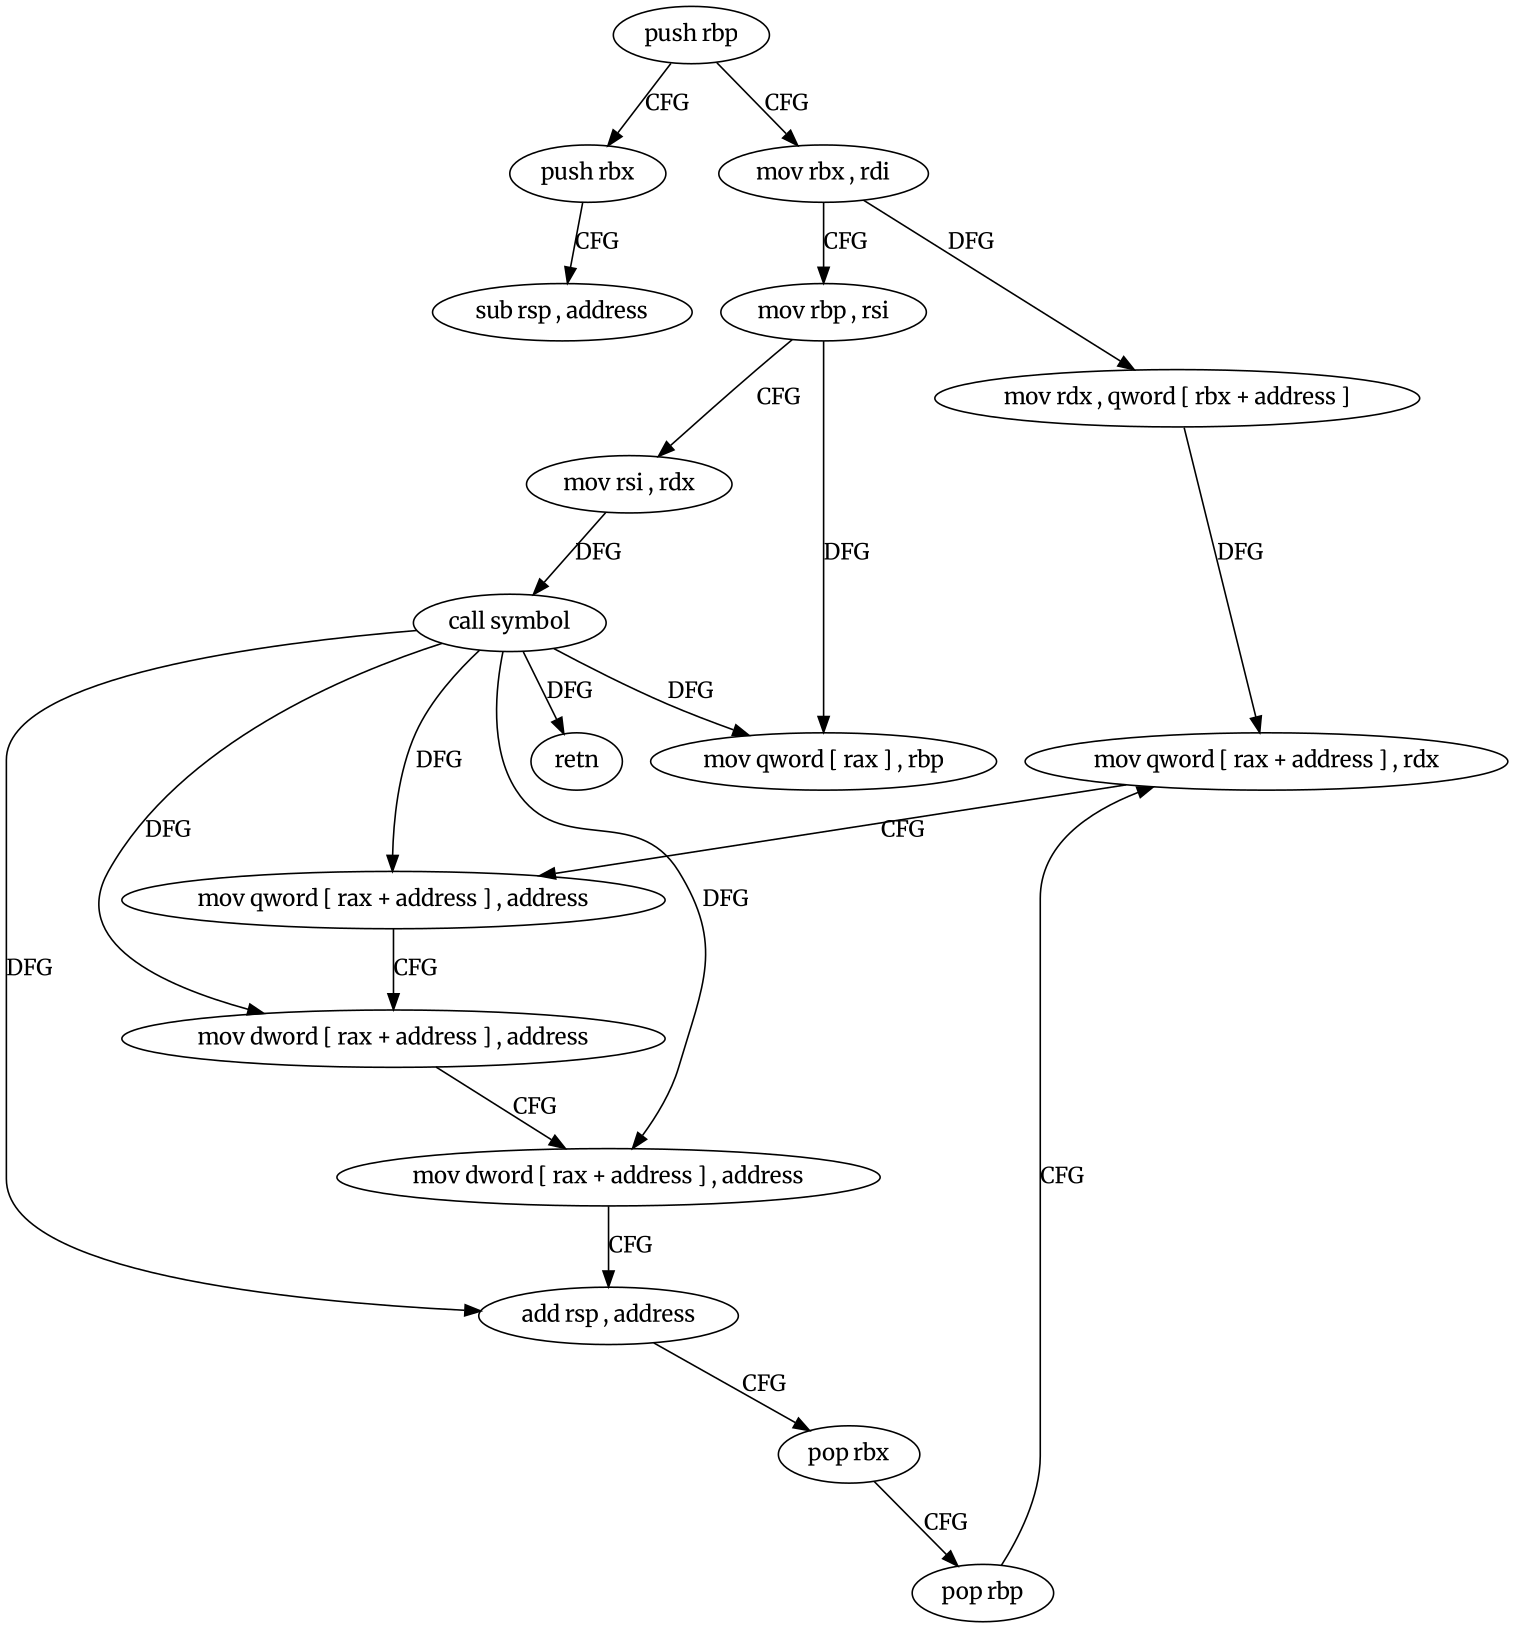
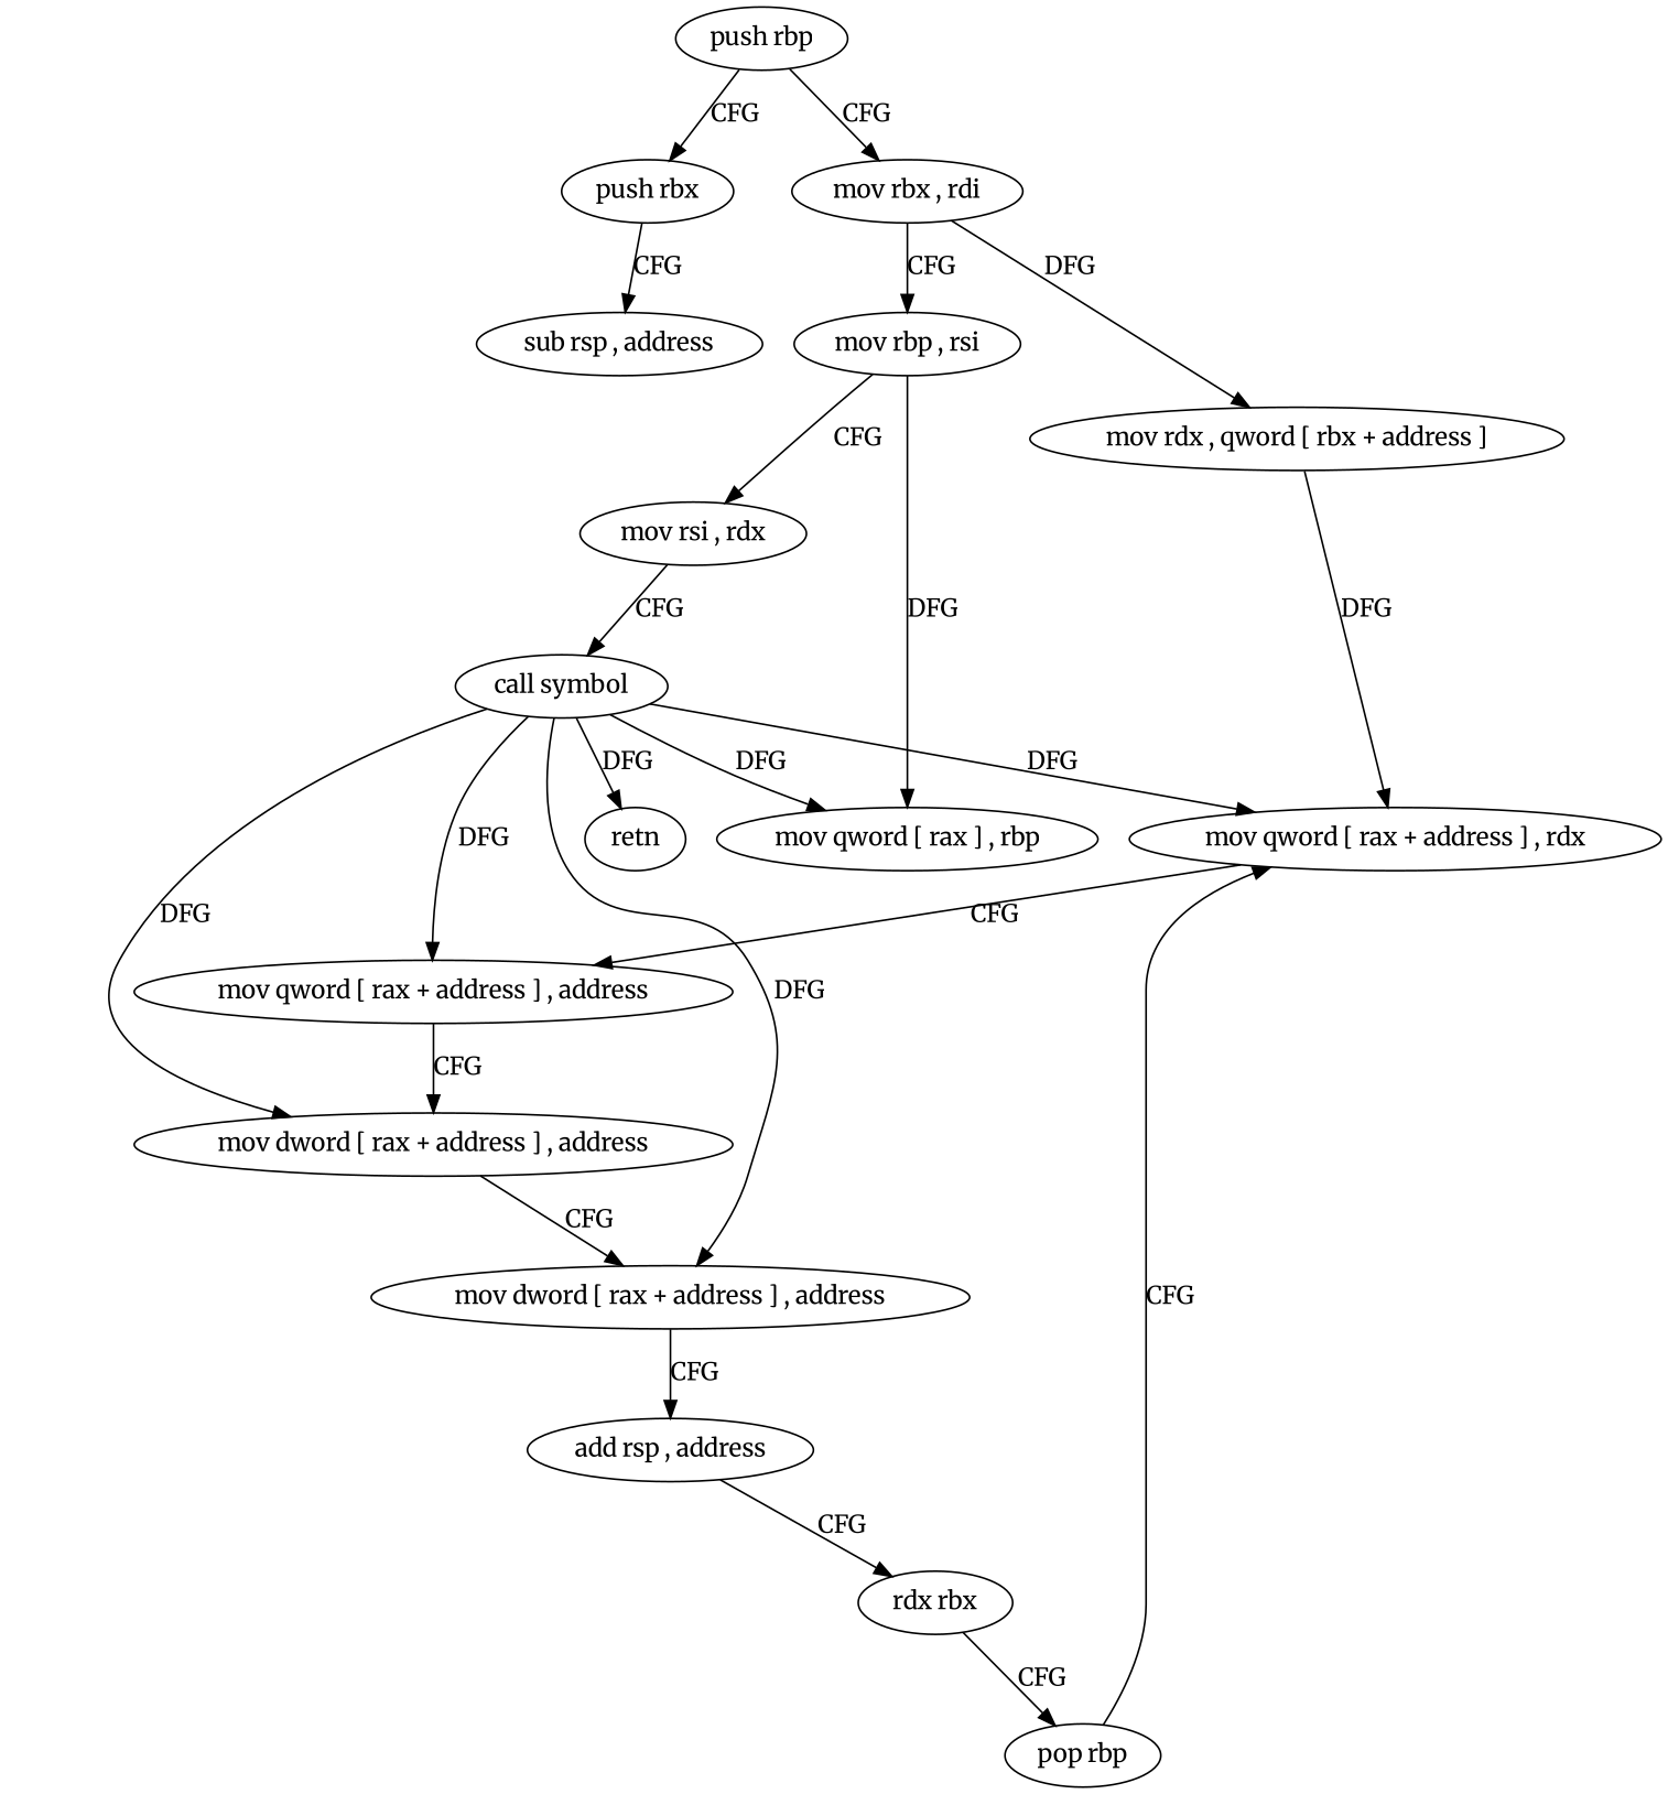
  digraph {
    fontname=Merriweather
    node [fontname=Merriweather]
    edge [fontname=Merriweather]
    n1 [label="push rbp"]
    n2 [label="push rbx"]
    n3 [label="mov rbx , rdi"]
    n4 [label="sub rsp , address"]
    n5 [label="mov rbp , rsi"]
    n6 [label="mov rdx , qword [ rbx + address ]"]
    n7 [label="mov rsi , rdx"]
    n8 [label="mov qword [ rax ] , rbp"]
    n9 [label="mov qword [ rax + address ] , rdx"]
    n10 [label="call symbol"]
    n11 [label="mov qword [ rax + address ] , address"]
    n12 [label="mov dword [ rax + address ] , address"]
    n13 [label="mov dword [ rax + address ] , address"]
    n14 [label=retn]
    n15 [label="add rsp , address"]
-   n16 [label="pop rbx"]
+   n16 [label="rdx rbx"]
    n17 [label="pop rbp"]
    n1 -> n2 [label=CFG]
    n1 -> n3 [label=CFG]
    n2 -> n4 [label=CFG]
    n3 -> n5 [label=CFG]
    n3 -> n6 [label=DFG]
    n5 -> n7 [label=CFG]
    n5 -> n8 [label=DFG]
    n6 -> n9 [label=DFG]
-   n7 -> n10 [label=DFG]
+   n7 -> n10 [label=CFG]
    n9 -> n11 [label=CFG]
    n10 -> n8 [label=DFG]
-   n10 -> n15 [label=DFG]
+   n10 -> n9 [label=DFG]
    n10 -> n11 [label=DFG]
    n10 -> n12 [label=DFG]
    n10 -> n13 [label=DFG]
    n10 -> n14 [label=DFG]
    n11 -> n12 [label=CFG]
    n12 -> n13 [label=CFG]
    n13 -> n15 [label=CFG]
    n15 -> n16 [label=CFG]
    n16 -> n17 [label=CFG]
    n17 -> n9 [label=CFG]
  }
